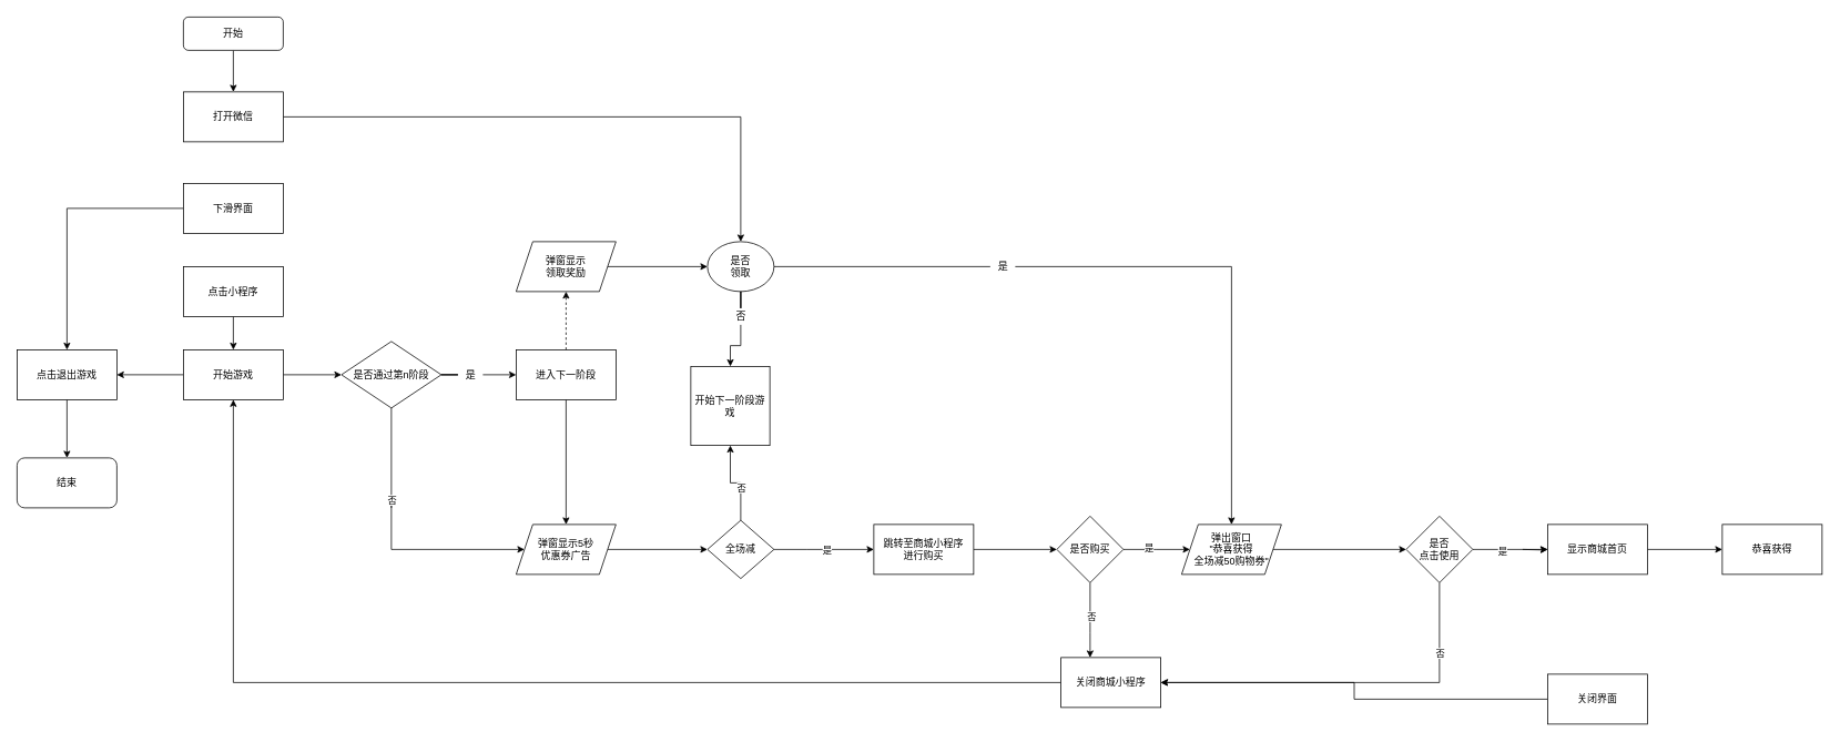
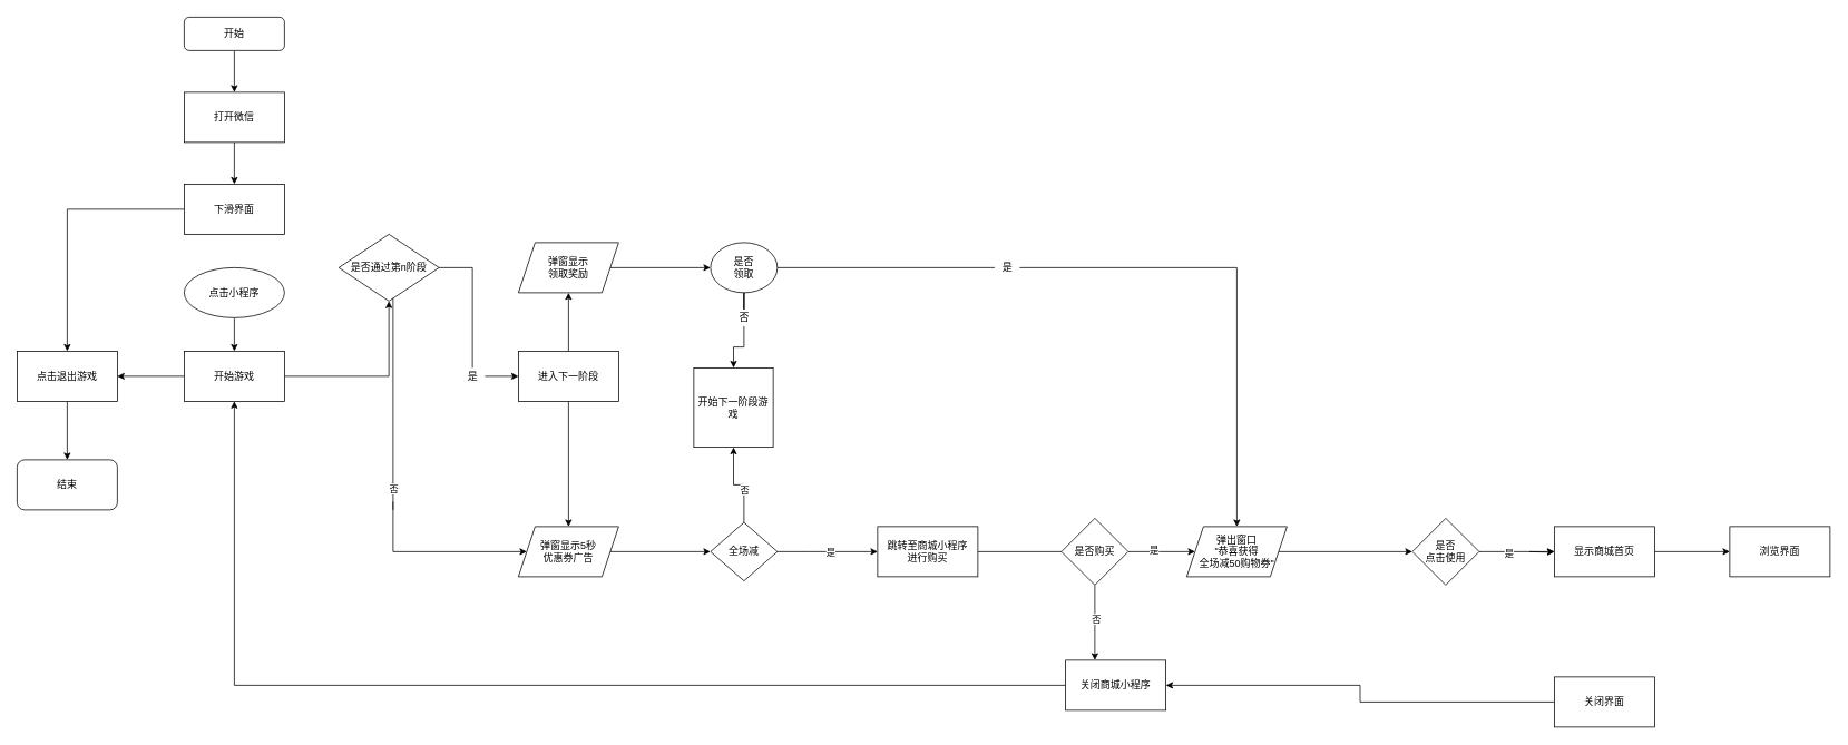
  <mxCell id="0" />
  <mxCell id="1" parent="0" />
  <mxCell id="2" value="" style="edgeStyle=orthogonalEdgeStyle;rounded=0;orthogonalLoop=1;jettySize=auto;html=1;" edge="1" parent="1" source="3" target="9"><mxGeometry relative="1" as="geometry" /></mxCell>
  <mxCell id="3" value="开始" style="rounded=1;whiteSpace=wrap;html=1;fontSize=12;glass=0;strokeWidth=1;shadow=0;" parent="1" vertex="1"><mxGeometry x="220" y="20" width="120" height="40" as="geometry" /></mxCell>
  <mxCell id="4" value="" style="edgeStyle=orthogonalEdgeStyle;rounded=0;orthogonalLoop=1;jettySize=auto;html=1;" edge="1" parent="1" source="5" target="61"><mxGeometry relative="1" as="geometry" /></mxCell>
  <mxCell id="5" value="下滑界面" style="rounded=0;whiteSpace=wrap;html=1;" vertex="1" parent="1"><mxGeometry x="220" y="220" width="120" height="60" as="geometry" /></mxCell>
  <mxCell id="6" value="" style="edgeStyle=orthogonalEdgeStyle;rounded=0;orthogonalLoop=1;jettySize=auto;html=1;" edge="1" parent="1" source="7" target="12"><mxGeometry relative="1" as="geometry" /></mxCell>
- <mxCell id="7" value="点击小程序" style="rounded=0;whiteSpace=wrap;html=1;" vertex="1" parent="1"><mxGeometry x="220" y="320" width="120" height="60" as="geometry" /></mxCell>
- <mxCell id="8" value="" style="edgeStyle=orthogonalEdgeStyle;rounded=0;orthogonalLoop=1;jettySize=auto;html=1;" edge="1" parent="1" source="9" target="25"><mxGeometry relative="1" as="geometry" /></mxCell>
+ <mxCell id="7" value="点击小程序" style="ellipse;whiteSpace=wrap;html=1;" vertex="1" parent="1"><mxGeometry x="220" y="320" width="120" height="60" as="geometry" /></mxCell>
+ <mxCell id="8" value="" style="edgeStyle=orthogonalEdgeStyle;rounded=0;orthogonalLoop=1;jettySize=auto;html=1;" edge="1" parent="1" source="9" target="5"><mxGeometry relative="1" as="geometry" /></mxCell>
  <mxCell id="9" value="打开微信" style="rounded=0;whiteSpace=wrap;html=1;" vertex="1" parent="1"><mxGeometry x="220" y="110" width="120" height="60" as="geometry" /></mxCell>
  <mxCell id="10" value="" style="edgeStyle=orthogonalEdgeStyle;rounded=0;orthogonalLoop=1;jettySize=auto;html=1;" edge="1" parent="1" source="12" target="14"><mxGeometry relative="1" as="geometry" /></mxCell>
  <mxCell id="11" value="" style="edgeStyle=orthogonalEdgeStyle;rounded=0;orthogonalLoop=1;jettySize=auto;html=1;labelBorderColor=none;fontFamily=Helvetica;" edge="1" parent="1" source="12" target="61"><mxGeometry relative="1" as="geometry" /></mxCell>
  <mxCell id="12" value="开始游戏" style="rounded=0;whiteSpace=wrap;html=1;" vertex="1" parent="1"><mxGeometry x="220" y="420" width="120" height="60" as="geometry" /></mxCell>
  <mxCell id="13" style="edgeStyle=orthogonalEdgeStyle;rounded=0;orthogonalLoop=1;jettySize=auto;html=1;labelBorderColor=none;fontFamily=Helvetica;entryX=0;entryY=0.5;entryDx=0;entryDy=0;startArrow=none;" edge="1" parent="1" target="22"><mxGeometry relative="1" as="geometry"><mxPoint x="470" y="690" as="targetPoint" /><mxPoint x="470" y="600" as="sourcePoint" /><Array as="points"><mxPoint x="470" y="660" /></Array></mxGeometry></mxCell>
- <mxCell id="14" value="是否通过第n阶段" style="rhombus;whiteSpace=wrap;html=1;" vertex="1" parent="1"><mxGeometry x="410" y="410" width="120" height="80" as="geometry" /></mxCell>
- <mxCell id="15" value="" style="edgeStyle=orthogonalEdgeStyle;rounded=0;orthogonalLoop=1;jettySize=auto;html=1;labelBorderColor=none;fontFamily=Helvetica;dashed=1;" edge="1" parent="1" source="17" target="20"><mxGeometry relative="1" as="geometry" /></mxCell>
+ <mxCell id="14" value="是否通过第n阶段" style="rhombus;whiteSpace=wrap;html=1;" vertex="1" parent="1"><mxGeometry x="405" y="280" width="120" height="80" as="geometry" /></mxCell>
+ <mxCell id="15" value="" style="edgeStyle=orthogonalEdgeStyle;rounded=0;orthogonalLoop=1;jettySize=auto;html=1;labelBorderColor=none;fontFamily=Helvetica;" edge="1" parent="1" source="17" target="20"><mxGeometry relative="1" as="geometry" /></mxCell>
  <mxCell id="16" value="" style="edgeStyle=orthogonalEdgeStyle;rounded=0;orthogonalLoop=1;jettySize=auto;html=1;labelBorderColor=none;fontFamily=Helvetica;" edge="1" parent="1" source="17" target="22"><mxGeometry relative="1" as="geometry" /></mxCell>
  <mxCell id="17" value="进入下一阶段" style="rounded=0;whiteSpace=wrap;html=1;" vertex="1" parent="1"><mxGeometry x="620" y="420" width="120" height="60" as="geometry" /></mxCell>
  <mxCell id="18" value="" style="edgeStyle=orthogonalEdgeStyle;rounded=0;orthogonalLoop=1;jettySize=auto;html=1;fontFamily=Helvetica;labelBorderColor=none;startArrow=none;" edge="1" parent="1" source="29" target="17"><mxGeometry relative="1" as="geometry"><Array as="points"><mxPoint x="550" y="450" /></Array></mxGeometry></mxCell>
  <mxCell id="19" value="" style="edgeStyle=orthogonalEdgeStyle;rounded=0;orthogonalLoop=1;jettySize=auto;html=1;labelBorderColor=none;fontFamily=Helvetica;" edge="1" parent="1" source="20" target="25"><mxGeometry relative="1" as="geometry" /></mxCell>
  <mxCell id="20" value="弹窗显示&lt;br&gt;领取奖励" style="shape=parallelogram;perimeter=parallelogramPerimeter;whiteSpace=wrap;html=1;fixedSize=1;fontFamily=Helvetica;" vertex="1" parent="1"><mxGeometry x="620" y="290" width="120" height="60" as="geometry" /></mxCell>
  <mxCell id="21" value="" style="edgeStyle=orthogonalEdgeStyle;rounded=0;orthogonalLoop=1;jettySize=auto;html=1;labelBorderColor=none;fontFamily=Helvetica;" edge="1" parent="1" source="22" target="39"><mxGeometry relative="1" as="geometry" /></mxCell>
  <mxCell id="22" value="弹窗显示5秒&lt;br&gt;优惠券广告" style="shape=parallelogram;perimeter=parallelogramPerimeter;whiteSpace=wrap;html=1;fixedSize=1;rounded=0;" vertex="1" parent="1"><mxGeometry x="620" y="630" width="120" height="60" as="geometry" /></mxCell>
  <mxCell id="23" value="" style="edgeStyle=orthogonalEdgeStyle;rounded=0;orthogonalLoop=1;jettySize=auto;html=1;labelBorderColor=none;fontFamily=Helvetica;startArrow=none;" edge="1" parent="1" source="31" target="26"><mxGeometry relative="1" as="geometry" /></mxCell>
  <mxCell id="24" value="" style="edgeStyle=orthogonalEdgeStyle;rounded=0;orthogonalLoop=1;jettySize=auto;html=1;labelBorderColor=none;fontFamily=Helvetica;startArrow=none;entryX=0.5;entryY=0;entryDx=0;entryDy=0;" edge="1" parent="1" source="27" target="50"><mxGeometry relative="1" as="geometry"><mxPoint x="1060" y="320" as="targetPoint" /></mxGeometry></mxCell>
  <mxCell id="25" value="是否&lt;br&gt;领取" style="ellipse;whiteSpace=wrap;html=1;" vertex="1" parent="1"><mxGeometry x="850" y="290" width="80" height="60" as="geometry" /></mxCell>
  <mxCell id="26" value="开始下一阶段游戏" style="whiteSpace=wrap;html=1;" vertex="1" parent="1"><mxGeometry x="830" y="440" width="95" height="95" as="geometry" /></mxCell>
  <mxCell id="27" value="是" style="text;html=1;resizable=0;autosize=1;align=center;verticalAlign=middle;points=[];fillColor=none;strokeColor=none;rounded=0;fontFamily=Helvetica;" vertex="1" parent="1"><mxGeometry x="1190" y="310" width="30" height="20" as="geometry" /></mxCell>
  <mxCell id="28" value="" style="edgeStyle=orthogonalEdgeStyle;rounded=0;orthogonalLoop=1;jettySize=auto;html=1;labelBorderColor=none;fontFamily=Helvetica;endArrow=none;" edge="1" parent="1" source="25" target="27"><mxGeometry relative="1" as="geometry"><mxPoint x="930" y="320" as="sourcePoint" /><mxPoint x="990" y="320" as="targetPoint" /></mxGeometry></mxCell>
  <mxCell id="29" value="是" style="text;html=1;resizable=0;autosize=1;align=center;verticalAlign=middle;points=[];fillColor=none;strokeColor=none;rounded=0;fontFamily=Helvetica;" vertex="1" parent="1"><mxGeometry x="550" y="440" width="30" height="20" as="geometry" /></mxCell>
  <mxCell id="30" value="" style="edgeStyle=orthogonalEdgeStyle;rounded=0;orthogonalLoop=1;jettySize=auto;html=1;fontFamily=Helvetica;labelBorderColor=none;endArrow=none;" edge="1" parent="1" source="14" target="29"><mxGeometry relative="1" as="geometry"><mxPoint x="530" y="450" as="sourcePoint" /><mxPoint x="620" y="450" as="targetPoint" /><Array as="points" /></mxGeometry></mxCell>
  <mxCell id="31" value="否" style="text;html=1;resizable=0;autosize=1;align=center;verticalAlign=middle;points=[];fillColor=none;strokeColor=none;rounded=0;fontFamily=Helvetica;" vertex="1" parent="1"><mxGeometry x="875" y="370" width="30" height="20" as="geometry" /></mxCell>
  <mxCell id="32" value="" style="edgeStyle=orthogonalEdgeStyle;rounded=0;orthogonalLoop=1;jettySize=auto;html=1;labelBorderColor=none;fontFamily=Helvetica;endArrow=none;" edge="1" parent="1" source="25" target="31"><mxGeometry relative="1" as="geometry"><mxPoint x="890" y="350" as="sourcePoint" /><mxPoint x="890" y="420" as="targetPoint" /></mxGeometry></mxCell>
  <mxCell id="33" value="" style="edgeStyle=orthogonalEdgeStyle;rounded=0;orthogonalLoop=1;jettySize=auto;html=1;labelBorderColor=none;fontFamily=Helvetica;endArrow=none;" edge="1" parent="1" source="14"><mxGeometry relative="1" as="geometry"><mxPoint x="470" y="610" as="targetPoint" /><mxPoint x="470" y="490" as="sourcePoint" /><Array as="points"><mxPoint x="470" y="600" /><mxPoint x="470" y="600" /></Array></mxGeometry></mxCell>
  <mxCell id="34" value="否" style="edgeLabel;html=1;align=center;verticalAlign=middle;resizable=0;points=[];fontFamily=Helvetica;" vertex="1" connectable="0" parent="33"><mxGeometry x="0.78" y="-3" relative="1" as="geometry"><mxPoint x="3" y="3" as="offset" /></mxGeometry></mxCell>
  <mxCell id="35" style="edgeStyle=orthogonalEdgeStyle;rounded=0;orthogonalLoop=1;jettySize=auto;html=1;labelBorderColor=none;fontFamily=Helvetica;" edge="1" parent="1" source="39" target="26"><mxGeometry relative="1" as="geometry" /></mxCell>
  <mxCell id="36" value="否" style="edgeLabel;html=1;align=center;verticalAlign=middle;resizable=0;points=[];fontFamily=Helvetica;" vertex="1" connectable="0" parent="35"><mxGeometry x="-0.211" relative="1" as="geometry"><mxPoint as="offset" /></mxGeometry></mxCell>
  <mxCell id="37" value="" style="edgeStyle=orthogonalEdgeStyle;rounded=0;orthogonalLoop=1;jettySize=auto;html=1;labelBorderColor=none;fontFamily=Helvetica;" edge="1" parent="1" source="39" target="41"><mxGeometry relative="1" as="geometry"><Array as="points"><mxPoint x="970" y="660" /><mxPoint x="970" y="660" /></Array></mxGeometry></mxCell>
  <mxCell id="38" value="是" style="edgeLabel;html=1;align=center;verticalAlign=middle;resizable=0;points=[];fontFamily=Helvetica;" vertex="1" connectable="0" parent="37"><mxGeometry x="0.304" y="-3" relative="1" as="geometry"><mxPoint x="-15" y="-3" as="offset" /></mxGeometry></mxCell>
  <mxCell id="39" value="全场减" style="rhombus;whiteSpace=wrap;html=1;fontFamily=Helvetica;" vertex="1" parent="1"><mxGeometry x="850" y="625" width="80" height="70" as="geometry" /></mxCell>
- <mxCell id="40" value="" style="edgeStyle=orthogonalEdgeStyle;rounded=0;orthogonalLoop=1;jettySize=auto;html=1;labelBorderColor=none;fontFamily=Helvetica;" edge="1" parent="1" source="41" target="46"><mxGeometry relative="1" as="geometry" /></mxCell>
+ <mxCell id="40" value="" style="edgeStyle=orthogonalEdgeStyle;rounded=0;orthogonalLoop=1;jettySize=auto;html=1;labelBorderColor=none;fontFamily=Helvetica;endArrow=none;" edge="1" parent="1" source="41" target="46"><mxGeometry relative="1" as="geometry" /></mxCell>
  <mxCell id="41" value="跳转至商城小程序&lt;br&gt;进行购买" style="whiteSpace=wrap;html=1;" vertex="1" parent="1"><mxGeometry x="1050" y="630" width="120" height="60" as="geometry" /></mxCell>
  <mxCell id="42" value="" style="edgeStyle=orthogonalEdgeStyle;rounded=0;orthogonalLoop=1;jettySize=auto;html=1;labelBorderColor=none;fontFamily=Helvetica;" edge="1" parent="1" source="46" target="48"><mxGeometry relative="1" as="geometry"><Array as="points"><mxPoint x="1310" y="760" /><mxPoint x="1310" y="760" /></Array></mxGeometry></mxCell>
  <mxCell id="43" value="否" style="edgeLabel;html=1;align=center;verticalAlign=middle;resizable=0;points=[];fontFamily=Helvetica;" vertex="1" connectable="0" parent="42"><mxGeometry x="0.253" relative="1" as="geometry"><mxPoint x="1" y="-16" as="offset" /></mxGeometry></mxCell>
  <mxCell id="44" value="" style="edgeStyle=orthogonalEdgeStyle;rounded=0;orthogonalLoop=1;jettySize=auto;html=1;labelBorderColor=none;fontFamily=Helvetica;" edge="1" parent="1" source="46"><mxGeometry relative="1" as="geometry"><mxPoint x="1430" y="660" as="targetPoint" /></mxGeometry></mxCell>
  <mxCell id="45" value="是" style="edgeLabel;html=1;align=center;verticalAlign=middle;resizable=0;points=[];fontFamily=Helvetica;" vertex="1" connectable="0" parent="44"><mxGeometry x="-0.255" y="2" relative="1" as="geometry"><mxPoint as="offset" /></mxGeometry></mxCell>
  <mxCell id="46" value="是否购买" style="rhombus;whiteSpace=wrap;html=1;" vertex="1" parent="1"><mxGeometry x="1270" y="620" width="80" height="80" as="geometry" /></mxCell>
  <mxCell id="47" style="edgeStyle=orthogonalEdgeStyle;rounded=0;orthogonalLoop=1;jettySize=auto;html=1;exitX=0;exitY=0.5;exitDx=0;exitDy=0;entryX=0.5;entryY=1;entryDx=0;entryDy=0;labelBorderColor=none;fontFamily=Helvetica;" edge="1" parent="1" source="48" target="12"><mxGeometry relative="1" as="geometry" /></mxCell>
  <mxCell id="48" value="关闭商城小程序" style="whiteSpace=wrap;html=1;" vertex="1" parent="1"><mxGeometry x="1275" y="790" width="120" height="60" as="geometry" /></mxCell>
  <mxCell id="49" value="" style="edgeStyle=orthogonalEdgeStyle;rounded=0;orthogonalLoop=1;jettySize=auto;html=1;labelBorderColor=none;fontFamily=Helvetica;" edge="1" parent="1" source="50" target="55"><mxGeometry relative="1" as="geometry" /></mxCell>
  <mxCell id="50" value="弹出窗口&lt;br&gt;&quot;恭喜获得&lt;br&gt;全场减50购物券&quot;" style="shape=parallelogram;perimeter=parallelogramPerimeter;whiteSpace=wrap;html=1;fixedSize=1;fontFamily=Helvetica;" vertex="1" parent="1"><mxGeometry x="1420" y="630" width="120" height="60" as="geometry" /></mxCell>
- <mxCell id="51" style="edgeStyle=orthogonalEdgeStyle;rounded=0;orthogonalLoop=1;jettySize=auto;html=1;labelBorderColor=none;fontFamily=Helvetica;" edge="1" parent="1" source="55" target="48"><mxGeometry relative="1" as="geometry"><mxPoint x="1670" y="842" as="targetPoint" /><Array as="points"><mxPoint x="1730" y="820" /></Array></mxGeometry></mxCell>
- <mxCell id="52" value="否" style="edgeLabel;html=1;align=center;verticalAlign=middle;resizable=0;points=[];fontFamily=Helvetica;" vertex="1" connectable="0" parent="51"><mxGeometry x="-0.67" y="3" relative="1" as="geometry"><mxPoint x="-3" y="9" as="offset" /></mxGeometry></mxCell>
  <mxCell id="53" value="" style="edgeStyle=orthogonalEdgeStyle;rounded=0;orthogonalLoop=1;jettySize=auto;html=1;labelBorderColor=none;fontFamily=Helvetica;" edge="1" parent="1" source="55" target="57"><mxGeometry relative="1" as="geometry" /></mxCell>
  <mxCell id="54" value="是" style="edgeLabel;html=1;align=center;verticalAlign=middle;resizable=0;points=[];fontFamily=Helvetica;" vertex="1" connectable="0" parent="53"><mxGeometry x="-0.227" y="-1" relative="1" as="geometry"><mxPoint as="offset" /></mxGeometry></mxCell>
  <mxCell id="55" value="是否&lt;br&gt;点击使用" style="rhombus;whiteSpace=wrap;html=1;" vertex="1" parent="1"><mxGeometry x="1690" y="620" width="80" height="80" as="geometry" /></mxCell>
  <mxCell id="56" value="" style="edgeStyle=orthogonalEdgeStyle;rounded=0;orthogonalLoop=1;jettySize=auto;html=1;labelBorderColor=none;fontFamily=Helvetica;" edge="1" parent="1" source="57" target="59"><mxGeometry relative="1" as="geometry" /></mxCell>
  <mxCell id="57" value="显示商城首页" style="whiteSpace=wrap;html=1;" vertex="1" parent="1"><mxGeometry x="1860" y="630" width="120" height="60" as="geometry" /></mxCell>
  <mxCell id="58" value="" style="edgeStyle=orthogonalEdgeStyle;rounded=0;orthogonalLoop=1;jettySize=auto;html=1;labelBorderColor=none;fontFamily=Helvetica;" edge="1" parent="1" target="57"><mxGeometry relative="1" as="geometry"><mxPoint x="1830" y="660" as="sourcePoint" /></mxGeometry></mxCell>
- <mxCell id="59" value="恭喜获得" style="rounded=0;whiteSpace=wrap;html=1;fontFamily=Helvetica;" vertex="1" parent="1"><mxGeometry x="2070" y="630" width="120" height="60" as="geometry" /></mxCell>
+ <mxCell id="59" value="浏览界面" style="rounded=0;whiteSpace=wrap;html=1;fontFamily=Helvetica;" vertex="1" parent="1"><mxGeometry x="2070" y="630" width="120" height="60" as="geometry" /></mxCell>
  <mxCell id="60" value="" style="edgeStyle=orthogonalEdgeStyle;rounded=0;orthogonalLoop=1;jettySize=auto;html=1;labelBorderColor=none;fontFamily=Helvetica;" edge="1" parent="1" source="61" target="62"><mxGeometry relative="1" as="geometry" /></mxCell>
  <mxCell id="61" value="点击退出游戏" style="rounded=0;whiteSpace=wrap;html=1;" vertex="1" parent="1"><mxGeometry x="20" y="420" width="120" height="60" as="geometry" /></mxCell>
  <mxCell id="62" value="结束" style="rounded=1;whiteSpace=wrap;html=1;fontFamily=Helvetica;" vertex="1" parent="1"><mxGeometry x="20" y="550" width="120" height="60" as="geometry" /></mxCell>
  <mxCell id="63" style="edgeStyle=orthogonalEdgeStyle;rounded=0;orthogonalLoop=1;jettySize=auto;html=1;labelBorderColor=none;fontFamily=Helvetica;" edge="1" parent="1" source="64" target="48"><mxGeometry relative="1" as="geometry" /></mxCell>
  <mxCell id="64" value="关闭界面" style="whiteSpace=wrap;html=1;" vertex="1" parent="1"><mxGeometry x="1860" y="810" width="120" height="60" as="geometry" /></mxCell>
